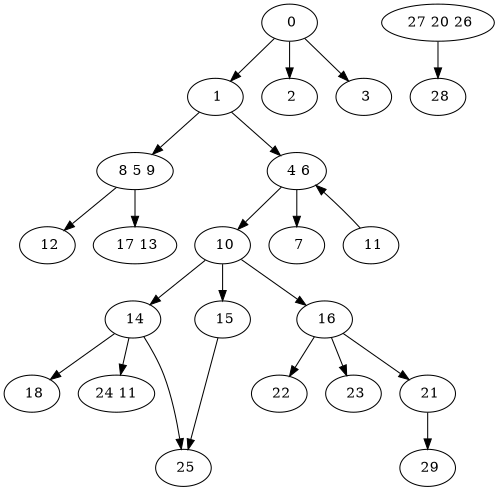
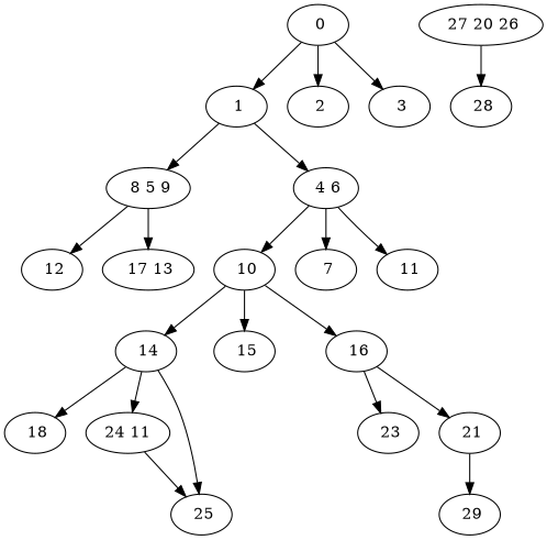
  digraph {
    " 0"
    " 1"
    " 2"
    " 3"
    " 8 5 9"
    " 4 6"
    " 12"
    " 17 13"
    " 10"
    " 7"
    " 11"
    " 14"
    " 15"
    " 16"
    " 18"
    n16 [label="24 11"]
    " 25"
-   " 22"
    " 23"
    " 21"
    " 27 20 26"
    " 28"
    " 29"
    " 0" -> " 1"
    " 0" -> " 2"
    " 0" -> " 3"
    " 1" -> " 8 5 9"
    " 1" -> " 4 6"
    " 8 5 9" -> " 12"
    " 8 5 9" -> " 17 13"
    " 4 6" -> " 10"
    " 4 6" -> " 7"
-   " 11" -> " 4 6"
+   " 4 6" -> " 11"
    " 10" -> " 14"
    " 10" -> " 15"
    " 10" -> " 16"
    " 14" -> " 18"
    " 14" -> n16
    " 14" -> " 25"
-   " 16" -> " 22"
    " 16" -> " 23"
    " 16" -> " 21"
-   " 15" -> " 25"
+   n16 -> " 25"
    " 21" -> " 29"
    " 27 20 26" -> " 28"
  }
